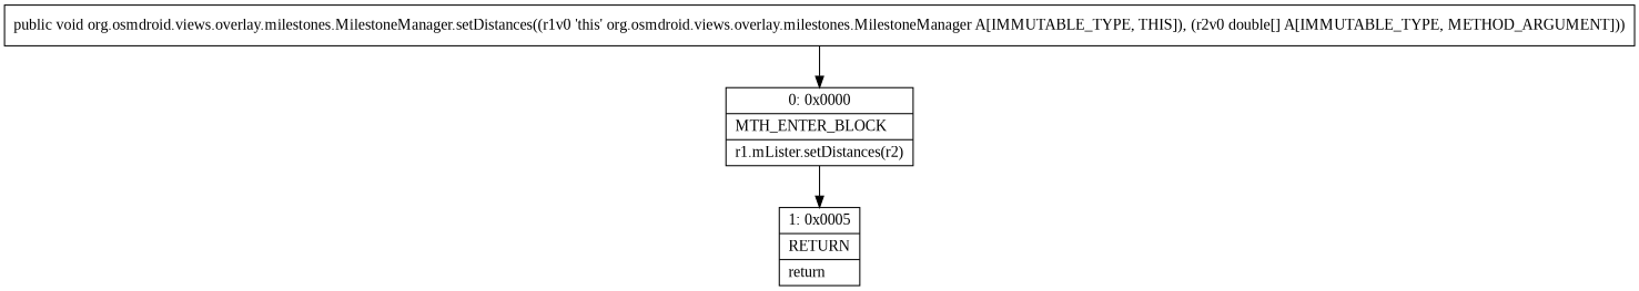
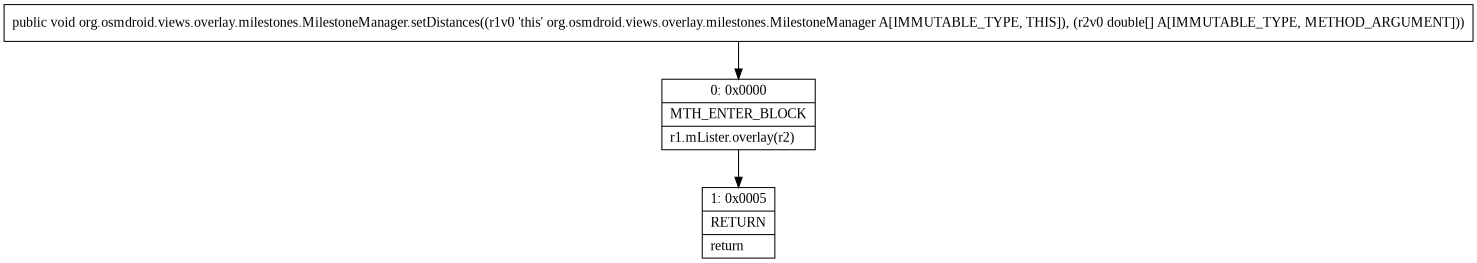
  digraph {
    fontname="Liberation Serif"
    node [shape=record fontname="Liberation Serif"]
    edge [fontname="Liberation Serif"]
-   n1 [label="{0\:\ 0x0000|MTH_ENTER_BLOCK\l|r1.mLister.setDistances(r2)\l}"]
+   n1 [label="{0\:\ 0x0000|MTH_ENTER_BLOCK\l|r1.mLister.overlay(r2)\l}"]
    n2 [label="{1\:\ 0x0005|RETURN\l|return\l}"]
    n3 [label="{public void org.osmdroid.views.overlay.milestones.MilestoneManager.setDistances((r1v0 'this' org.osmdroid.views.overlay.milestones.MilestoneManager A[IMMUTABLE_TYPE, THIS]), (r2v0 double[] A[IMMUTABLE_TYPE, METHOD_ARGUMENT])) }"]
    n1 -> n2
    n3 -> n1
  }
